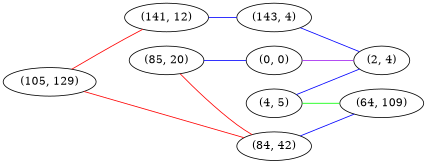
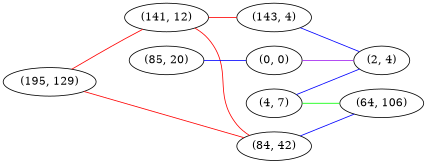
  graph {
    fontname="DejaVu Serif"
    rankdir=LR
    node [fontname="DejaVu Serif"]
    edge [color=blue fontname="DejaVu Serif" weight=1]
-   "(4, 7)" [label="(4, 5)"]
-   "(64, 106)" [label="(64, 109)"]
+   "(4, 7)"
+   "(64, 106)"
    "(2, 4)"
    "(0, 0)"
-   "(105, 129)"
+   "(105, 129)" [label="(195, 129)"]
    "(141, 12)"
    "(84, 42)"
    "(143, 4)"
    "(85, 20)"
    "(4, 7)" -- "(64, 106)" [color=green weight=2]
    "(4, 7)" -- "(2, 4)" [weight=3]
    "(0, 0)" -- "(2, 4)" [color=purple weight=4]
    "(105, 129)" -- "(141, 12)" [color=red]
    "(105, 129)" -- "(84, 42)" [color=red]
-   "(141, 12)" -- "(143, 4)" [weight=3]
+   "(141, 12)" -- "(143, 4)" [color=red weight=3]
    "(84, 42)" -- "(64, 106)"
    "(143, 4)" -- "(2, 4)"
    "(85, 20)" -- "(0, 0)" [weight=3]
-   "(85, 20)" -- "(84, 42)" [color=red]
+   "(141, 12)" -- "(84, 42)" [color=red]
  }
